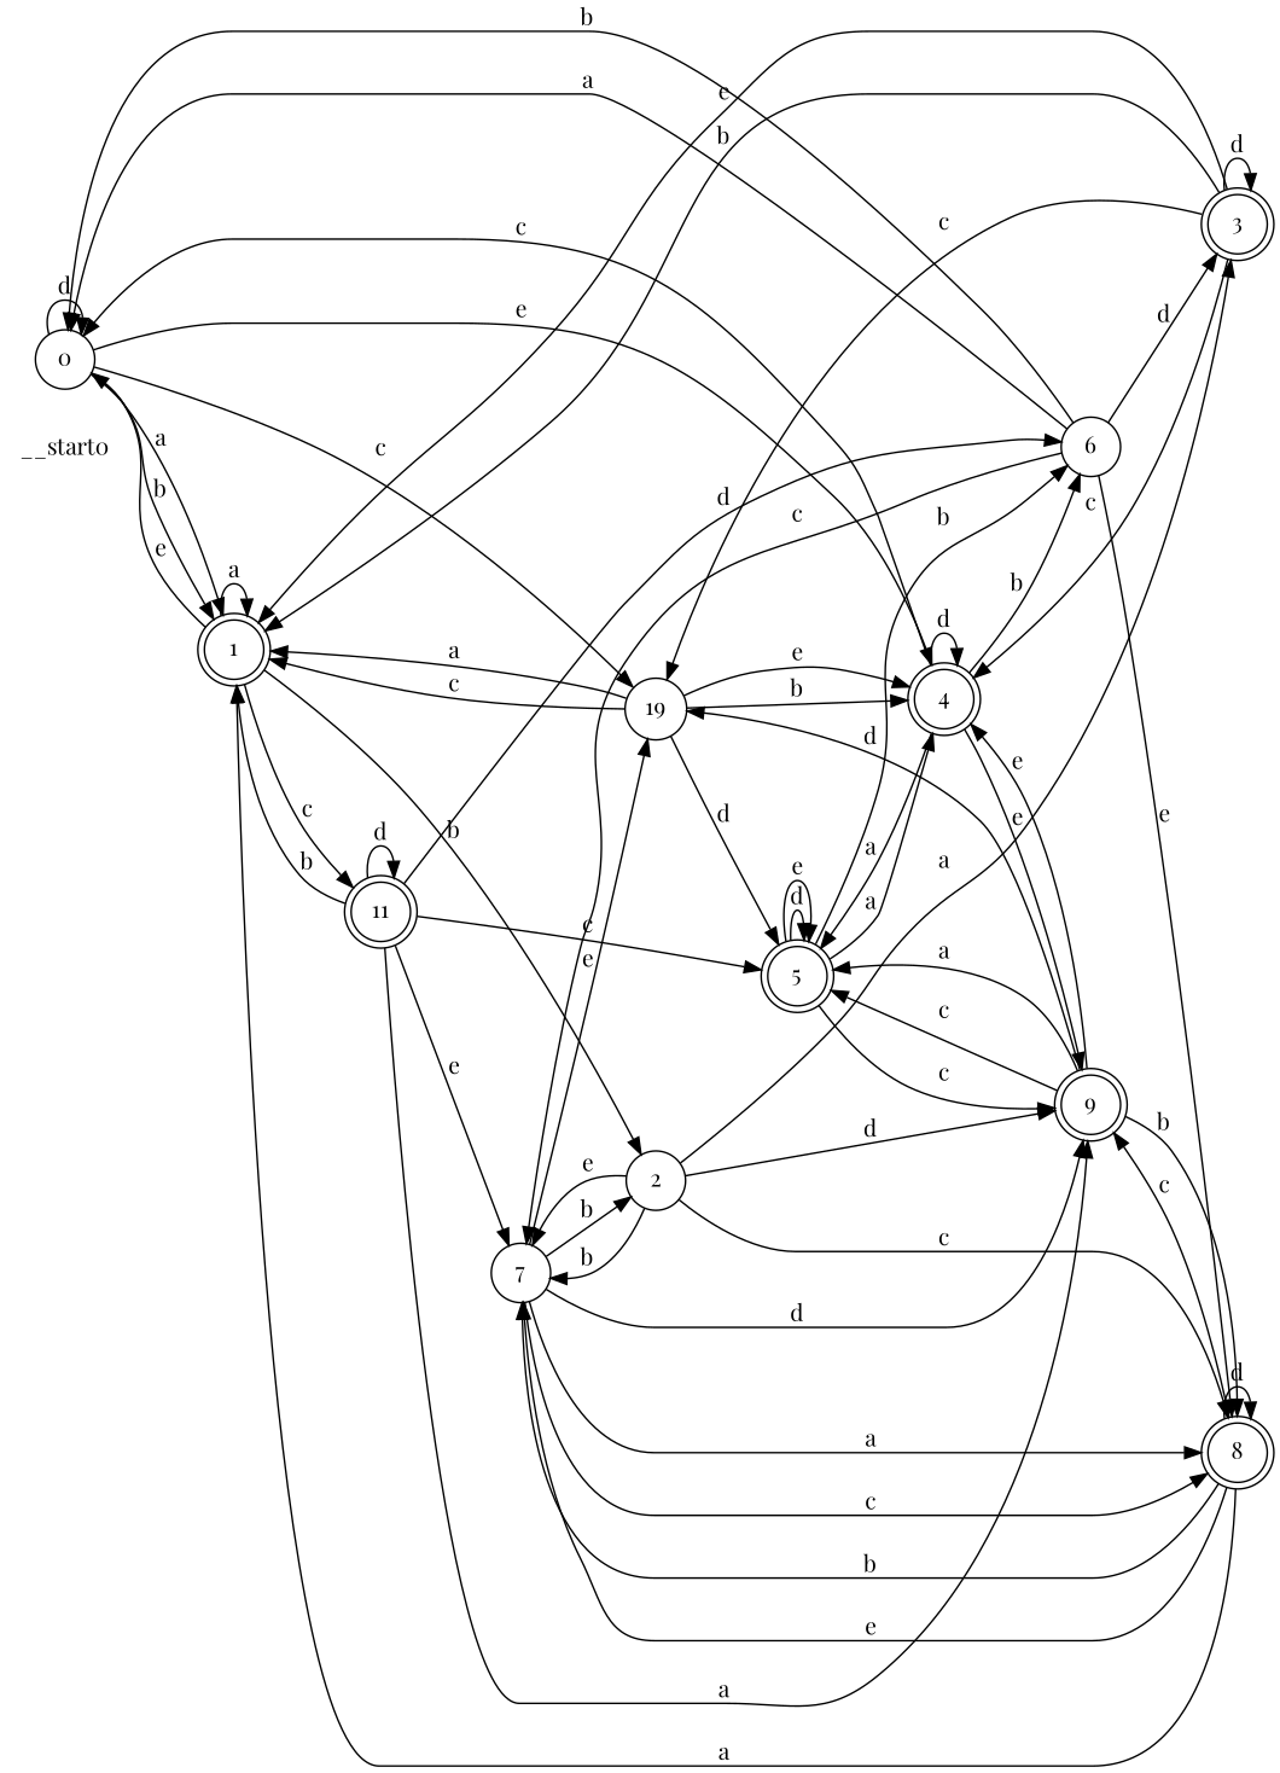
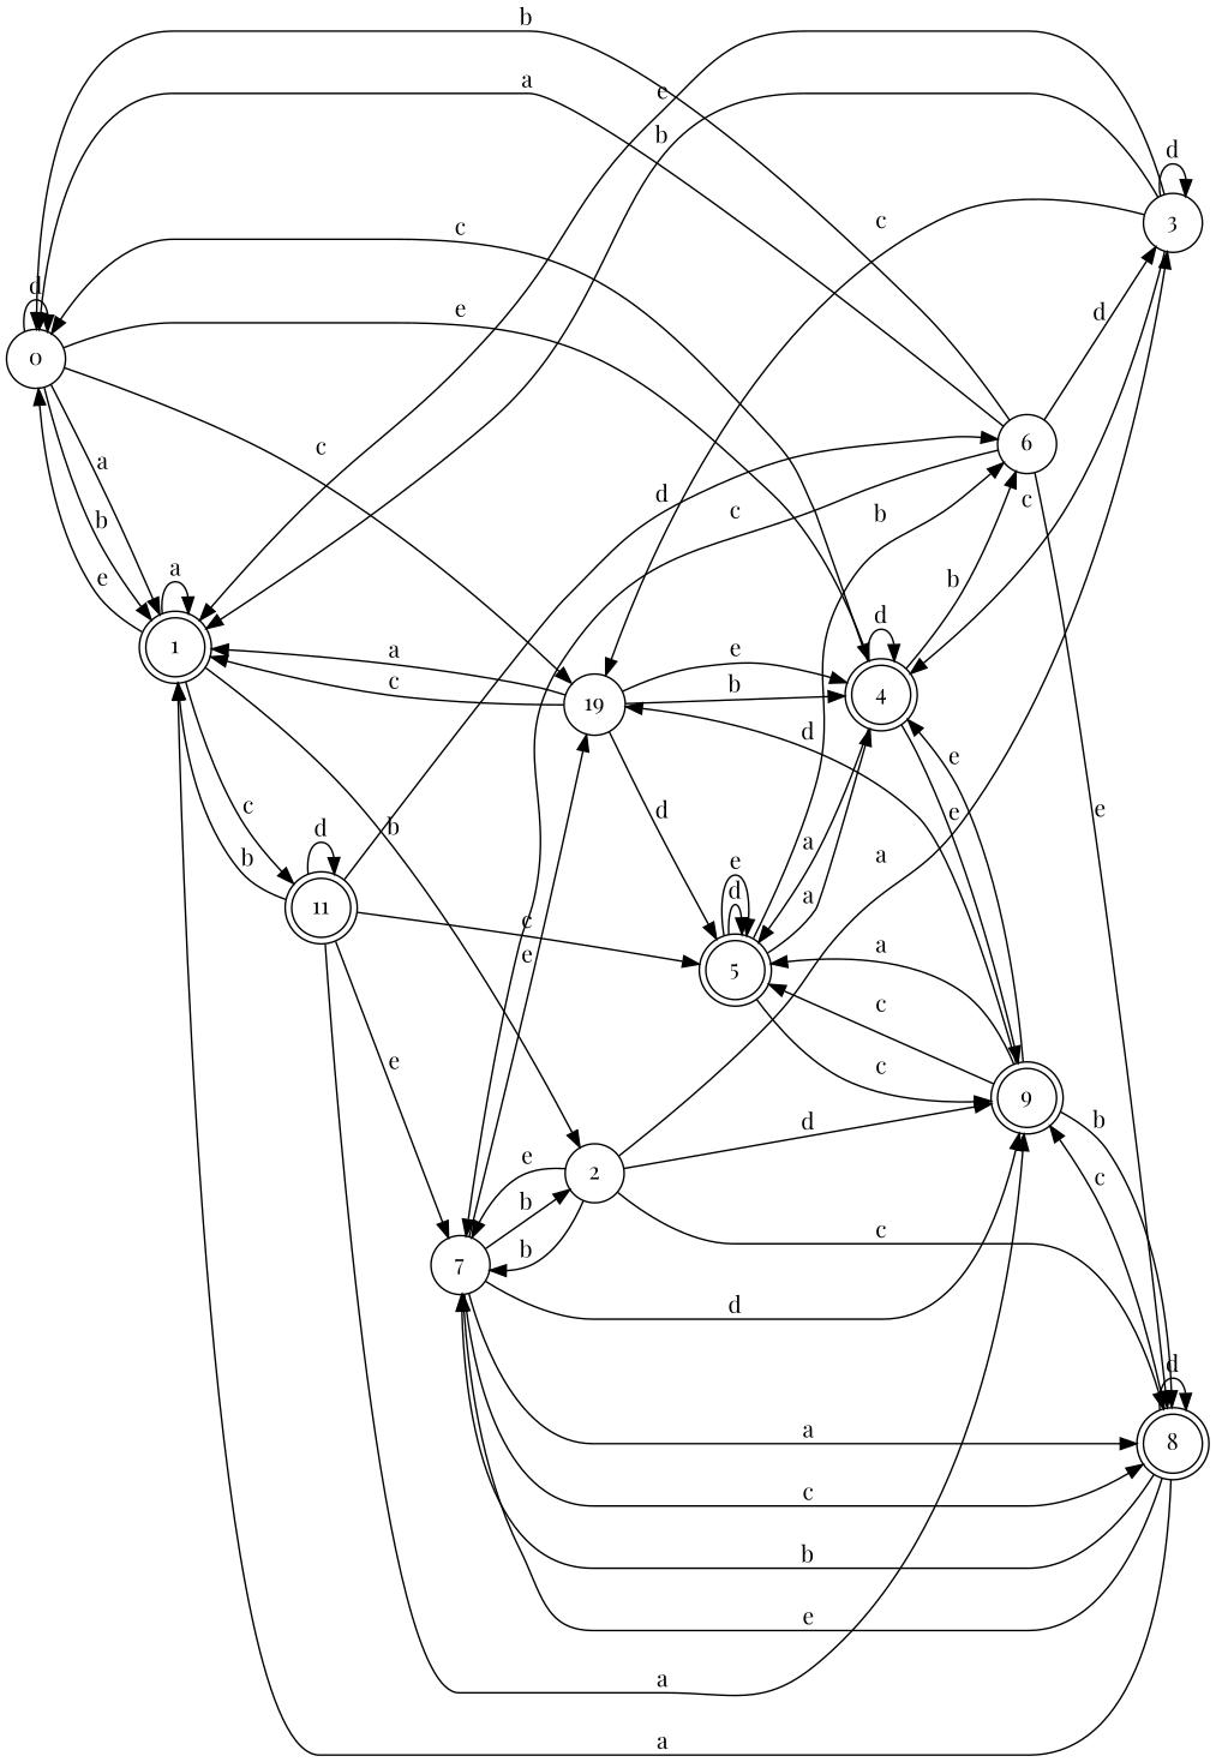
  digraph {
    fontname="Playfair Display"
    rankdir=LR
    node [fontname="Playfair Display" shape=circle color=black fillcolor=white style=filled]
    edge [fontname="Playfair Display"]
-   __start0 [shape=none color="" fillcolor="" style=""]
    n2 [label=0]
    n3 [label=1 shape=doublecircle style="rounded,filled"]
    n4 [label=4 shape=doublecircle style="rounded,filled"]
    n5 [label=19]
    n6 [label=2]
    n7 [label=11 shape=doublecircle style="rounded,filled"]
    n8 [label=6]
    n9 [label=9 shape=doublecircle]
    n10 [label=5 shape=doublecircle style="rounded,filled"]
-   n11 [label=3 shape=doublecircle]
+   n11 [label=3]
    n12 [label=7]
    n13 [label=8 shape=doublecircle style="rounded,filled"]
    n2 -> n2 [label=d]
    n2 -> n3 [label=a]
    n2 -> n3 [label=b]
    n2 -> n4 [label=e]
    n2 -> n5 [label=c]
    n3 -> n2 [label=e]
    n3 -> n3 [label=a]
    n3 -> n6 [label=b]
    n3 -> n7 [label=c]
    n4 -> n2 [label=c]
    n4 -> n4 [label=d]
    n4 -> n8 [label=b]
    n4 -> n9 [label=e]
    n4 -> n10 [label=a]
    n5 -> n3 [label=a]
    n5 -> n3 [label=c]
    n5 -> n4 [label=b]
    n5 -> n4 [label=e]
    n5 -> n10 [label=d]
    n6 -> n9 [label=d]
    n6 -> n11 [label=a]
    n6 -> n12 [label=b]
    n6 -> n12 [label=e]
    n6 -> n13 [label=c]
    n7 -> n3 [label=b]
    n7 -> n7 [label=d]
    n7 -> n8 [label=d]
    n7 -> n9 [label=a]
    n7 -> n10 [label=c]
    n7 -> n12 [label=e]
    n8 -> n2 [label=a]
    n8 -> n2 [label=b]
    n8 -> n11 [label=d]
    n8 -> n12 [label=c]
    n8 -> n13 [label=e]
    n9 -> n4 [label=e]
    n9 -> n5 [label=d]
    n9 -> n10 [label=a]
    n9 -> n10 [label=c]
    n9 -> n13 [label=b]
    n10 -> n4 [label=a]
    n10 -> n8 [label=b]
    n10 -> n9 [label=c]
    n10 -> n10 [label=d]
    n10 -> n10 [label=e]
    n11 -> n3 [label=b]
    n11 -> n3 [label=e]
    n11 -> n4 [label=c]
    n11 -> n5 [label=c]
    n11 -> n11 [label=d]
    n12 -> n5 [label=e]
    n12 -> n6 [label=b]
    n12 -> n9 [label=d]
    n12 -> n13 [label=a]
    n12 -> n13 [label=c]
    n13 -> n3 [label=a]
    n13 -> n9 [label=c]
    n13 -> n12 [label=b]
    n13 -> n12 [label=e]
    n13 -> n13 [label=d]
  }
